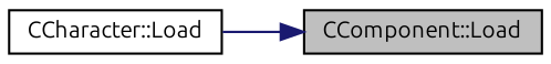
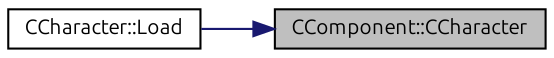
  digraph {
    rankdir=RL
    fontname=Ubuntu
    node [color=black fontname=Ubuntu fontsize=10 shape=record style=filled]
-   n1 [fillcolor=grey75 fontcolor=black height=0.2 label="CComponent::Load" width=0.4]
+   n1 [fillcolor=grey75 fontcolor=black height=0.2 label="CComponent::CCharacter" width=0.4]
    n2 [fillcolor=white height=0.2 label="CCharacter::Load" width=0.4]
    n1 -> n2 [color=midnightblue dir=back fontname=Ubuntu fontsize=10 labelfontname=Helvetica labelfontsize=10 style=solid]
  }
